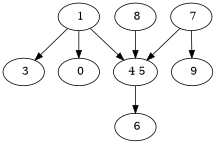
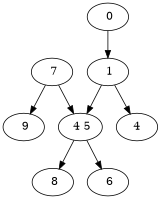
  digraph {
    " 1"
-   " 3"
+   " 3" [label=4]
    " 4 5"
    " 8"
    " 6"
    " 7"
    " 9"
    " 0"
    " 1" -> " 3"
    " 1" -> " 4 5"
-   " 8" -> " 4 5"
+   " 4 5" -> " 8"
    " 4 5" -> " 6"
    " 7" -> " 4 5"
    " 7" -> " 9"
-   " 1" -> " 0"
+   " 0" -> " 1"
  }
